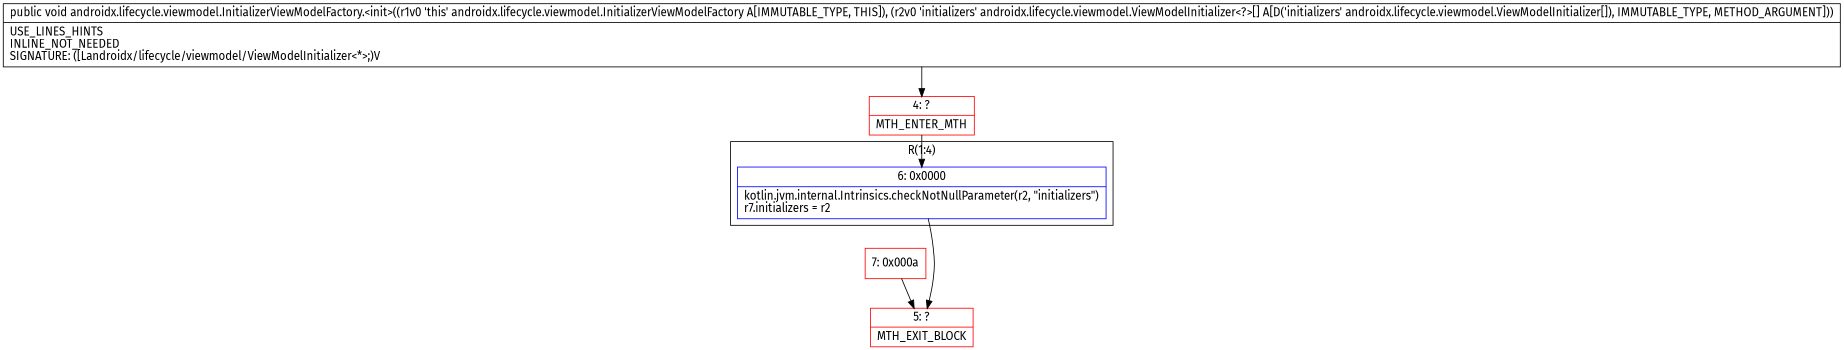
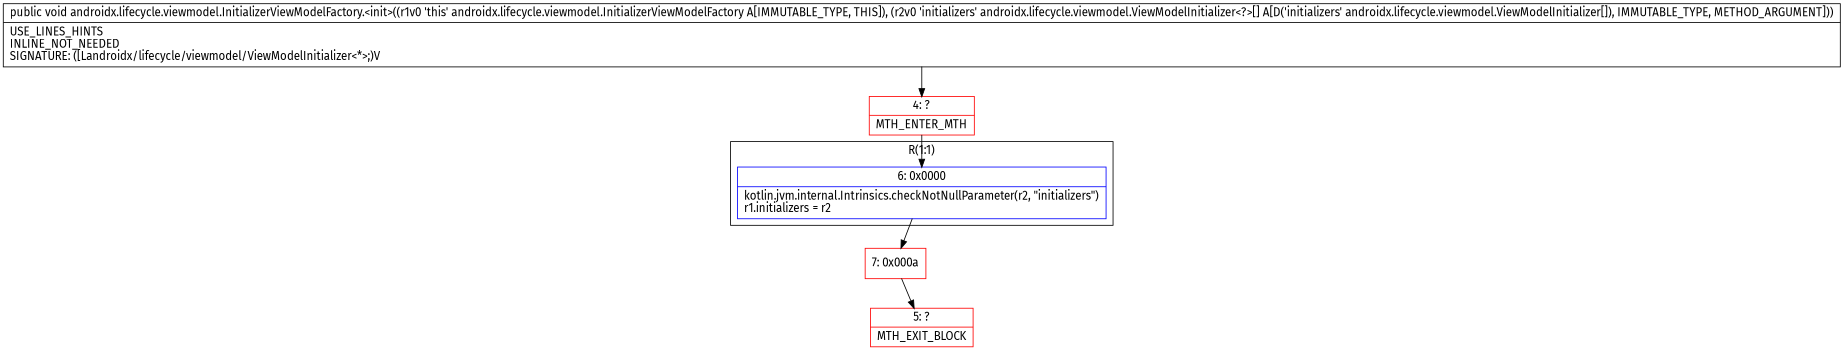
  digraph {
    fontname="Fira Sans"
    node [color=red fontname="Fira Sans" shape=record]
    edge [fontname="Fira Sans"]
-   n1 [color=blue label="{6\:\ 0x0000|kotlin.jvm.internal.Intrinsics.checkNotNullParameter(r2, \"initializers\")\lr7.initializers = r2\l}"]
+   n1 [color=blue label="{6\:\ 0x0000|kotlin.jvm.internal.Intrinsics.checkNotNullParameter(r2, \"initializers\")\lr1.initializers = r2\l}"]
    n2 [label="{7\:\ 0x000a}"]
    n3 [label="{5\:\ ?|MTH_EXIT_BLOCK\l}"]
    n4 [label="{4\:\ ?|MTH_ENTER_MTH\l}"]
    n5 [label="{public void androidx.lifecycle.viewmodel.InitializerViewModelFactory.\<init\>((r1v0 'this' androidx.lifecycle.viewmodel.InitializerViewModelFactory A[IMMUTABLE_TYPE, THIS]), (r2v0 'initializers' androidx.lifecycle.viewmodel.ViewModelInitializer\<?\>[] A[D('initializers' androidx.lifecycle.viewmodel.ViewModelInitializer[]), IMMUTABLE_TYPE, METHOD_ARGUMENT]))  | USE_LINES_HINTS\lINLINE_NOT_NEEDED\lSIGNATURE: ([Landroidx\/lifecycle\/viewmodel\/ViewModelInitializer\<*\>;)V\l}" color=""]
    subgraph cluster_1 {
-     label="R(1:4)"
+     label="R(1:1)"
      n1
    }
-   n1 -> n3
+   n1 -> n2
    n2 -> n3
    n4 -> n1
    n5 -> n4
  }
